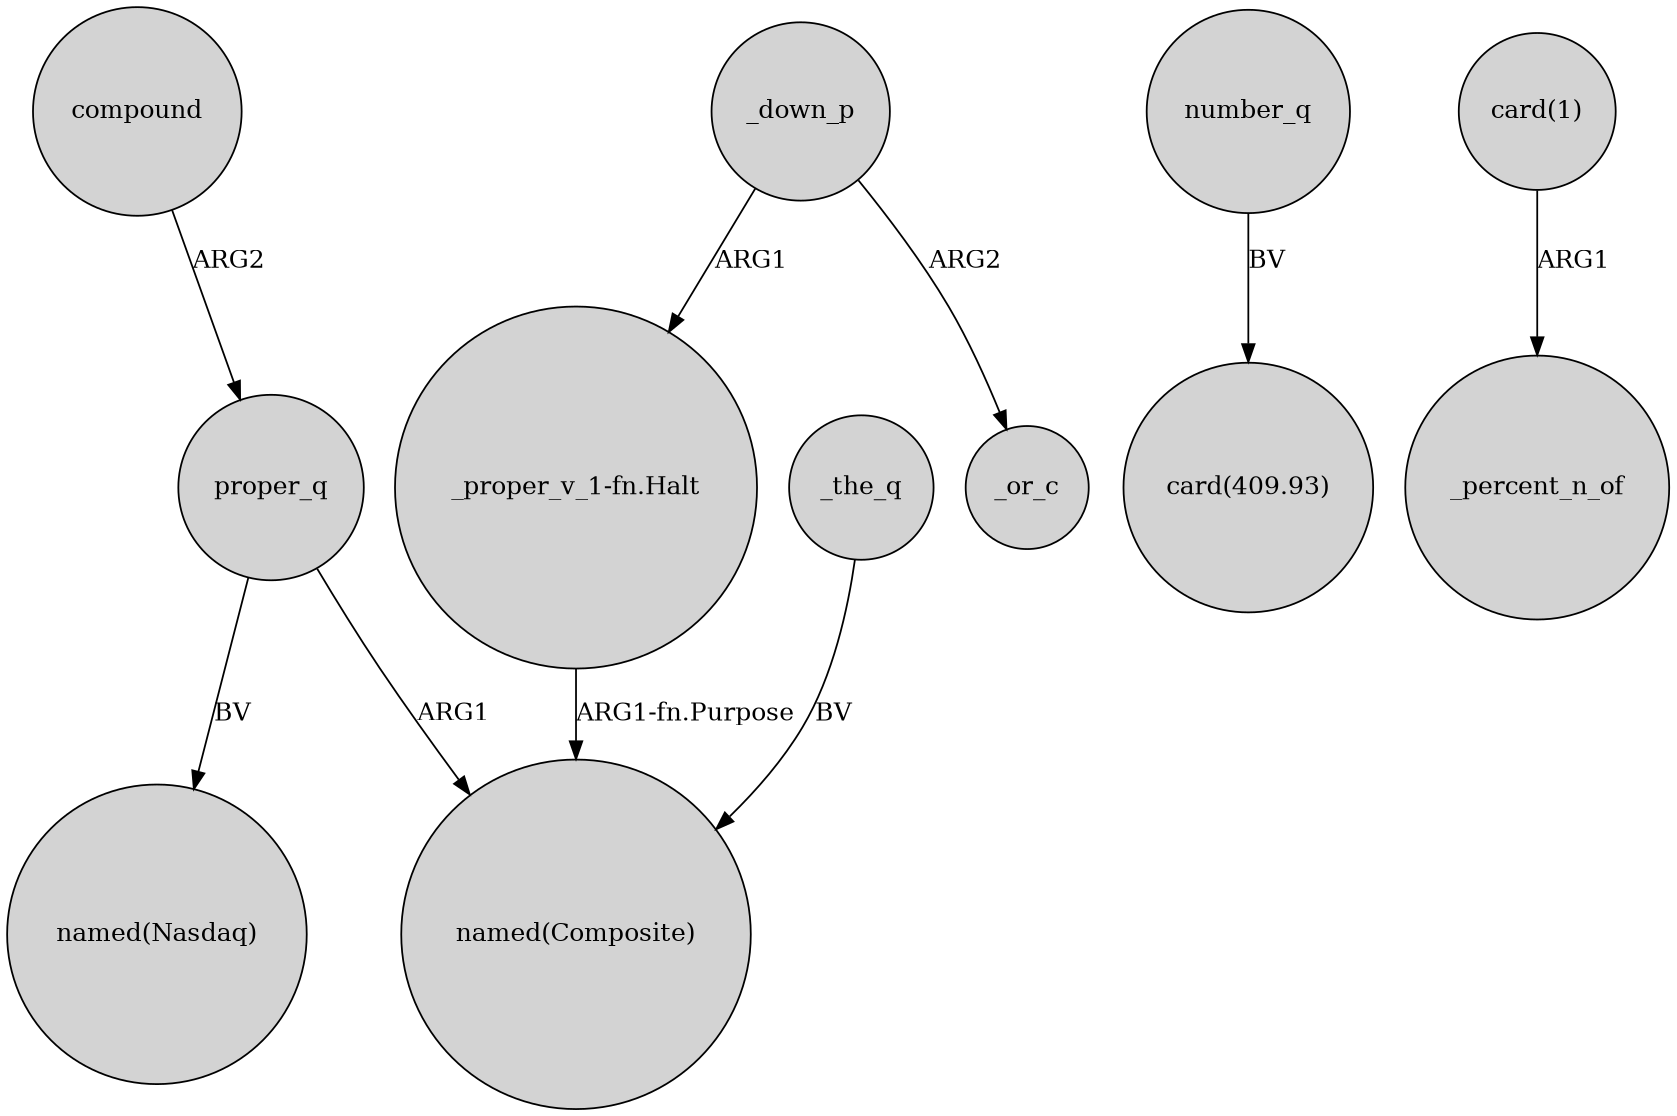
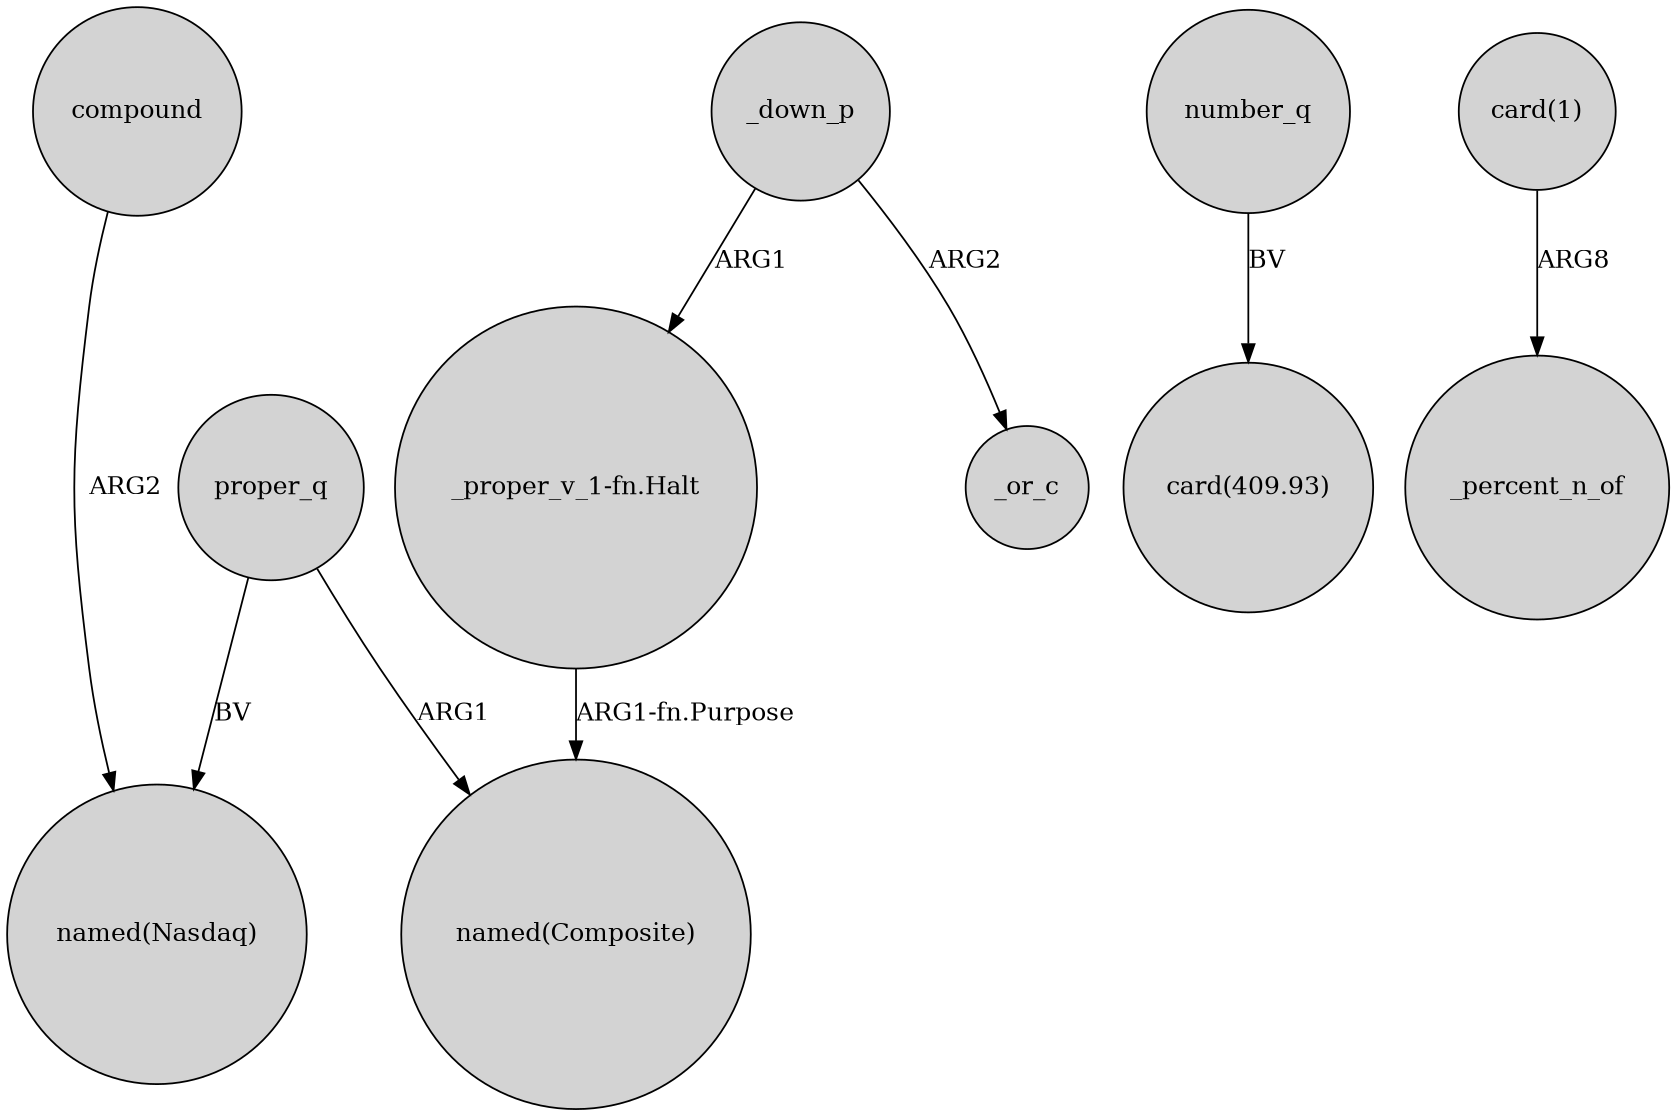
  digraph {
    node [shape=circle style=filled]
    n1 [label="_proper_v_1-fn.Halt"]
    "named(Composite)"
    n3 [label="card(409.93)"]
-   _the_q
    "card(1)"
    _percent_n_of
    _down_p
    _or_c
    compound
    "named(Nasdaq)"
    number_q
    proper_q
    n1 -> "named(Composite)" [label="ARG1-fn.Purpose"]
-   _the_q -> "named(Composite)" [label=BV]
-   "card(1)" -> _percent_n_of [label=ARG1]
+   "card(1)" -> _percent_n_of [label=ARG8]
    _down_p -> n1 [label=ARG1]
    _down_p -> _or_c [label=ARG2]
-   compound -> proper_q [label=ARG2]
+   compound -> "named(Nasdaq)" [label=ARG2]
    number_q -> n3 [label=BV]
    proper_q -> "named(Composite)" [label=ARG1]
    proper_q -> "named(Nasdaq)" [label=BV]
  }
